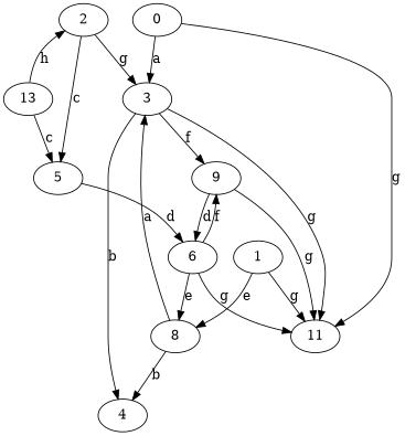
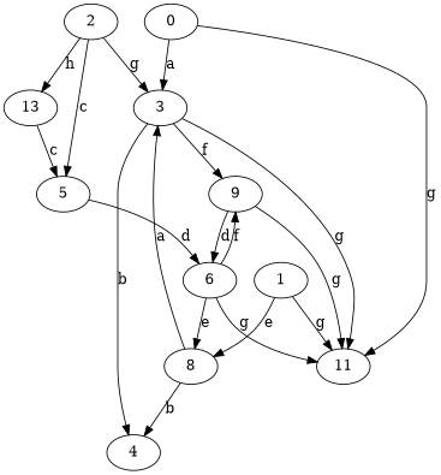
  strict digraph {
    2
    3
    5
    13
    4
    9
    11
    6
    8
    0
    1
    2 -> 3 [label=g]
    2 -> 5 [label=c]
-   13 -> 2 [label=h]
+   2 -> 13 [label=h]
    3 -> 4 [label=b]
    3 -> 9 [label=f]
    3 -> 11 [label=g]
    5 -> 6 [label=d]
    13 -> 5 [label=c]
    9 -> 11 [label=g]
    9 -> 6 [label=d]
    6 -> 9 [label=f]
    6 -> 11 [label=g]
    6 -> 8 [label=e]
    8 -> 3 [label=a]
    8 -> 4 [label=b]
    0 -> 3 [label=a]
    0 -> 11 [label=g]
    1 -> 11 [label=g]
    1 -> 8 [label=e]
  }
